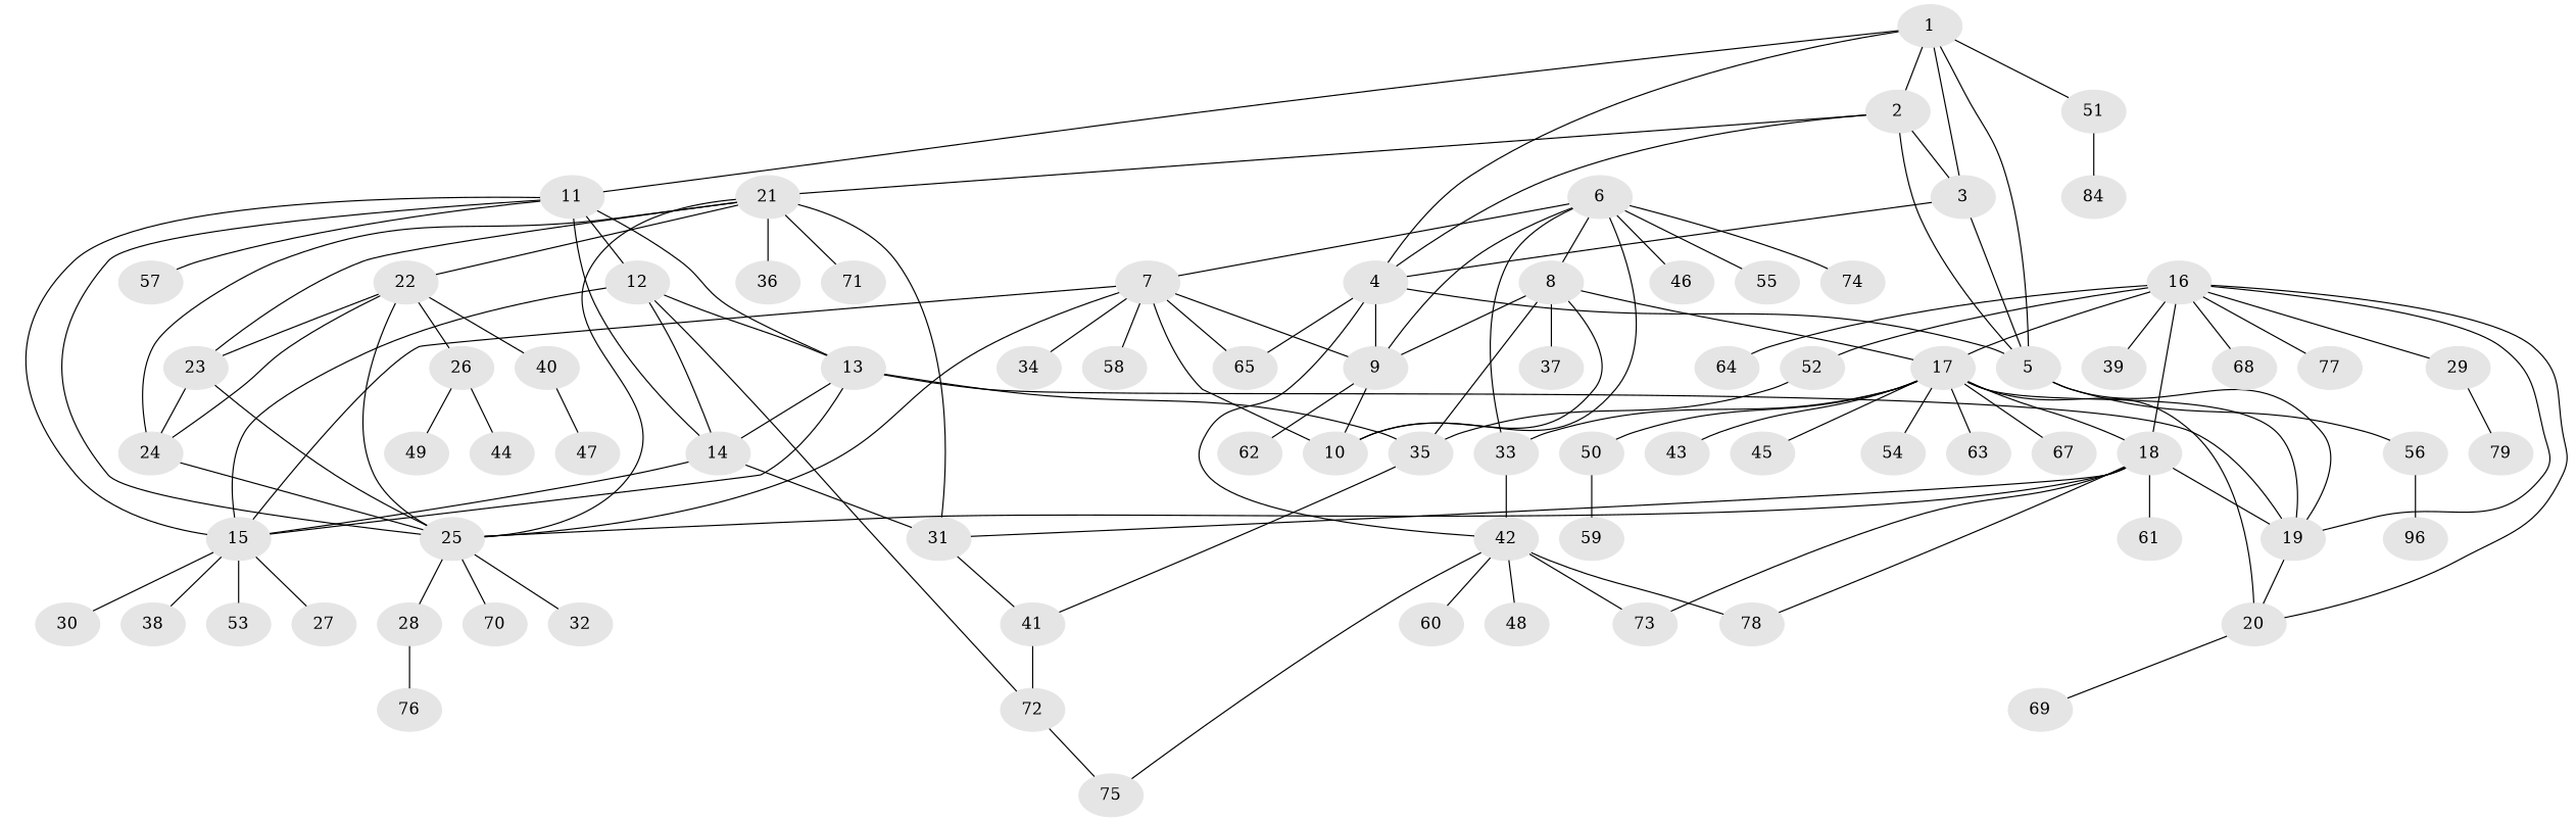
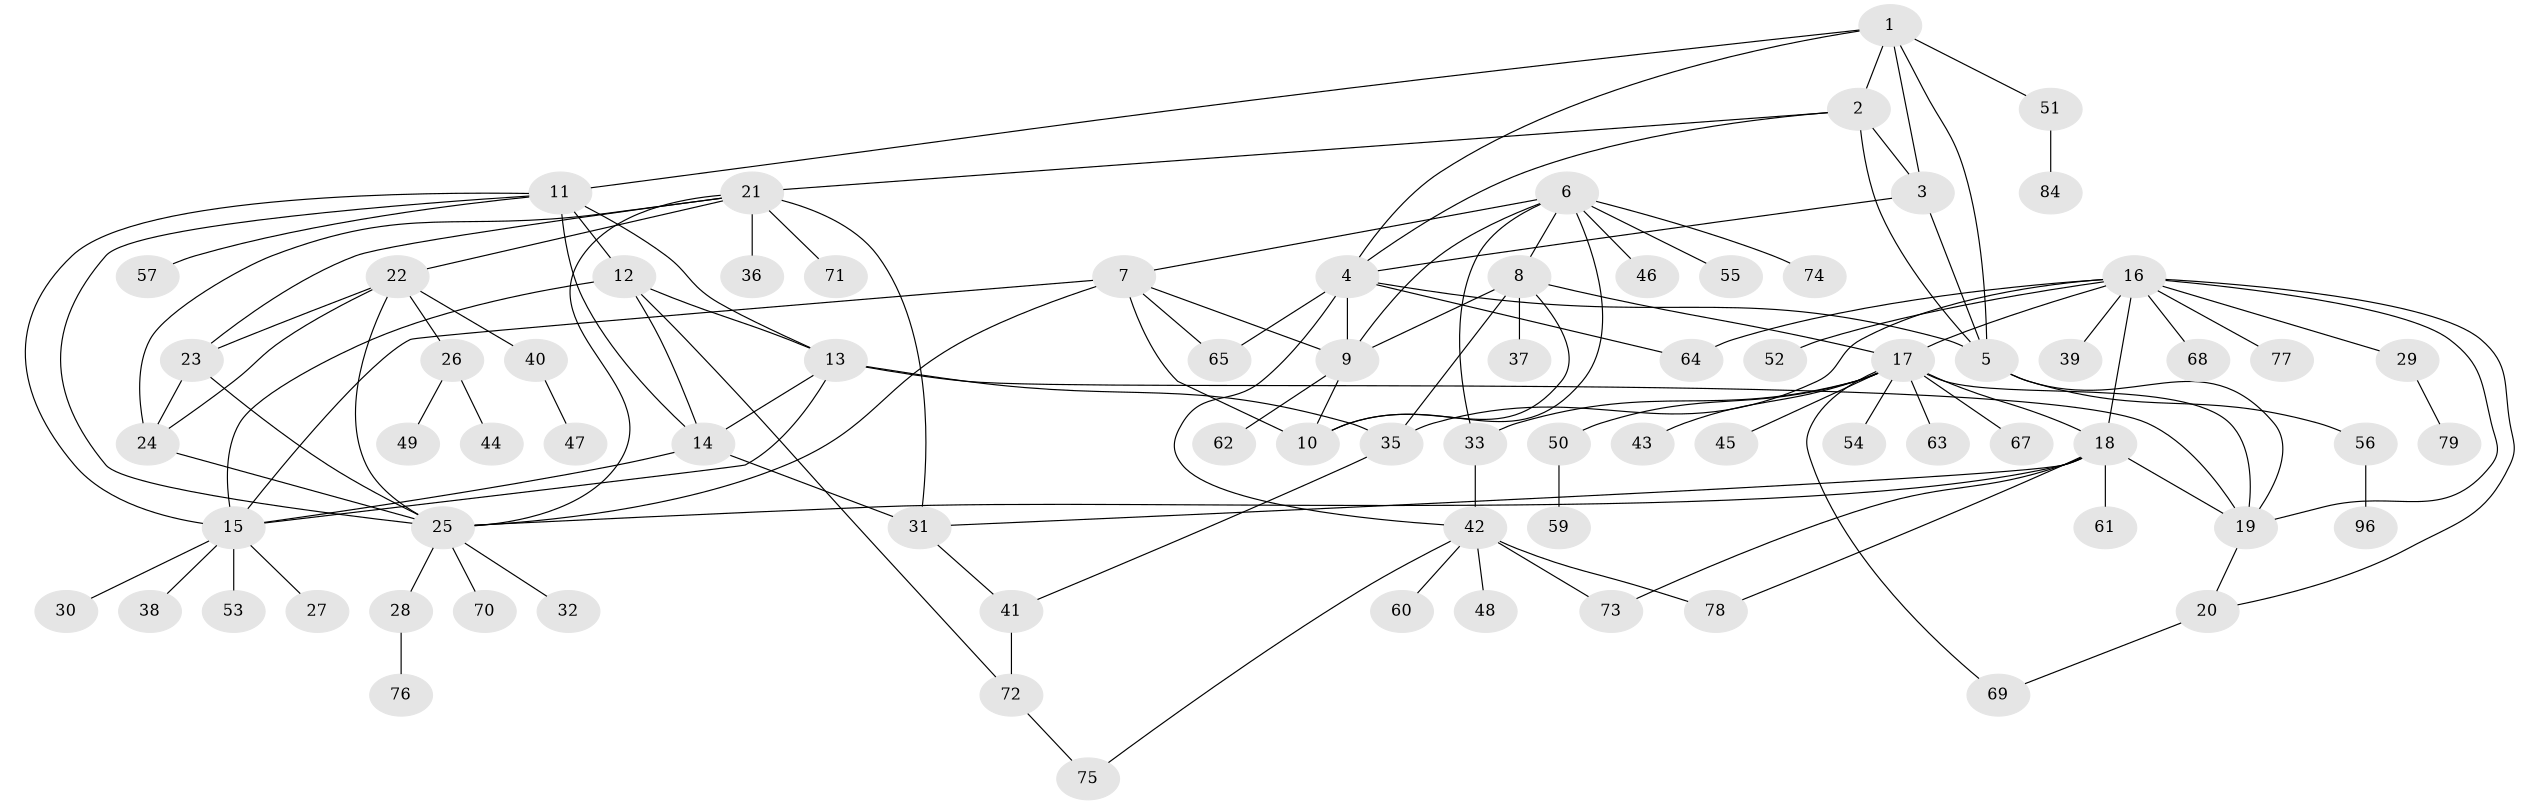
  graph {
    node [color=gray90 style=filled]
    edge [weight=1.0]
    1
    2
    3
    4
    5
    11
    51
    21
    9
    42
    64
    65
    19
    56
    15
    25
    12
    13
    14
    57
    n21 [label=84]
    31
    22
    23
    24
    36
    71
    10
    62
    73
    48
    60
    75
    78
    20
    n36 [label=96]
    6
    7
    8
    33
    46
    55
    74
-   34
-   58
    17
    35
    37
    27
    30
    38
    53
    28
    32
    70
    18
    43
    45
    50
    54
    63
    67
    41
    72
    16
    29
    39
    52
    68
    77
    61
    69
    79
    59
    26
    40
    44
    49
    47
    76
    1 -- 2
    1 -- 3
    1 -- 4
    1 -- 5
    1 -- 11
    1 -- 51
    2 -- 3 [weight=2.0]
    2 -- 4
    2 -- 5
    2 -- 21
    3 -- 4
    3 -- 5
    4 -- 5
    4 -- 9
    4 -- 42
+   4 -- 64
    4 -- 65
    5 -- 19
    5 -- 56
    11 -- 15
    11 -- 25
    11 -- 12
    11 -- 13
    11 -- 14
    11 -- 57
    51 -- n21
    21 -- 25
    21 -- 31 [weight=2.0]
    21 -- 22
    21 -- 23
    21 -- 24
    21 -- 36
    21 -- 71
    9 -- 10
    9 -- 62
    42 -- 73
    42 -- 48
    42 -- 60
    42 -- 75
    42 -- 78
    19 -- 20
    56 -- n36
    15 -- 27
    15 -- 30
    15 -- 38
    15 -- 53
    25 -- 28
    25 -- 32
    25 -- 70
    12 -- 15
    12 -- 13
    12 -- 14
    12 -- 72
    13 -- 19
    13 -- 15
    13 -- 14
    13 -- 35
    14 -- 15
    14 -- 31
    31 -- 41
    22 -- 25
    22 -- 23
    22 -- 24
    22 -- 26
    22 -- 40
    23 -- 25
    23 -- 24
    24 -- 25
    20 -- 69
    6 -- 9
    6 -- 10
    6 -- 7
    6 -- 8
    6 -- 33
    6 -- 46
    6 -- 55
    6 -- 74
    7 -- 9
    7 -- 65
    7 -- 15
    7 -- 25
    7 -- 10
-   7 -- 34
-   7 -- 58
    8 -- 9
    8 -- 10
    8 -- 17
    8 -- 35
    8 -- 37
    33 -- 42
    17 -- 19
-   17 -- 20
+   17 -- 69
    17 -- 33
    17 -- 18
    17 -- 43
    17 -- 45
    17 -- 50
    17 -- 54
    17 -- 63
    17 -- 67
    35 -- 41
    28 -- 76
    18 -- 19
    18 -- 25
    18 -- 31
    18 -- 73
    18 -- 78
    18 -- 61
    50 -- 59
    41 -- 72
    72 -- 75
    16 -- 64
    16 -- 19
    16 -- 20
    16 -- 17
-   52 -- 35
+   16 -- 35
    16 -- 18
    16 -- 29
    16 -- 39
    16 -- 52
    16 -- 68
    16 -- 77
    29 -- 79
    26 -- 44
    26 -- 49
    40 -- 47
  }
